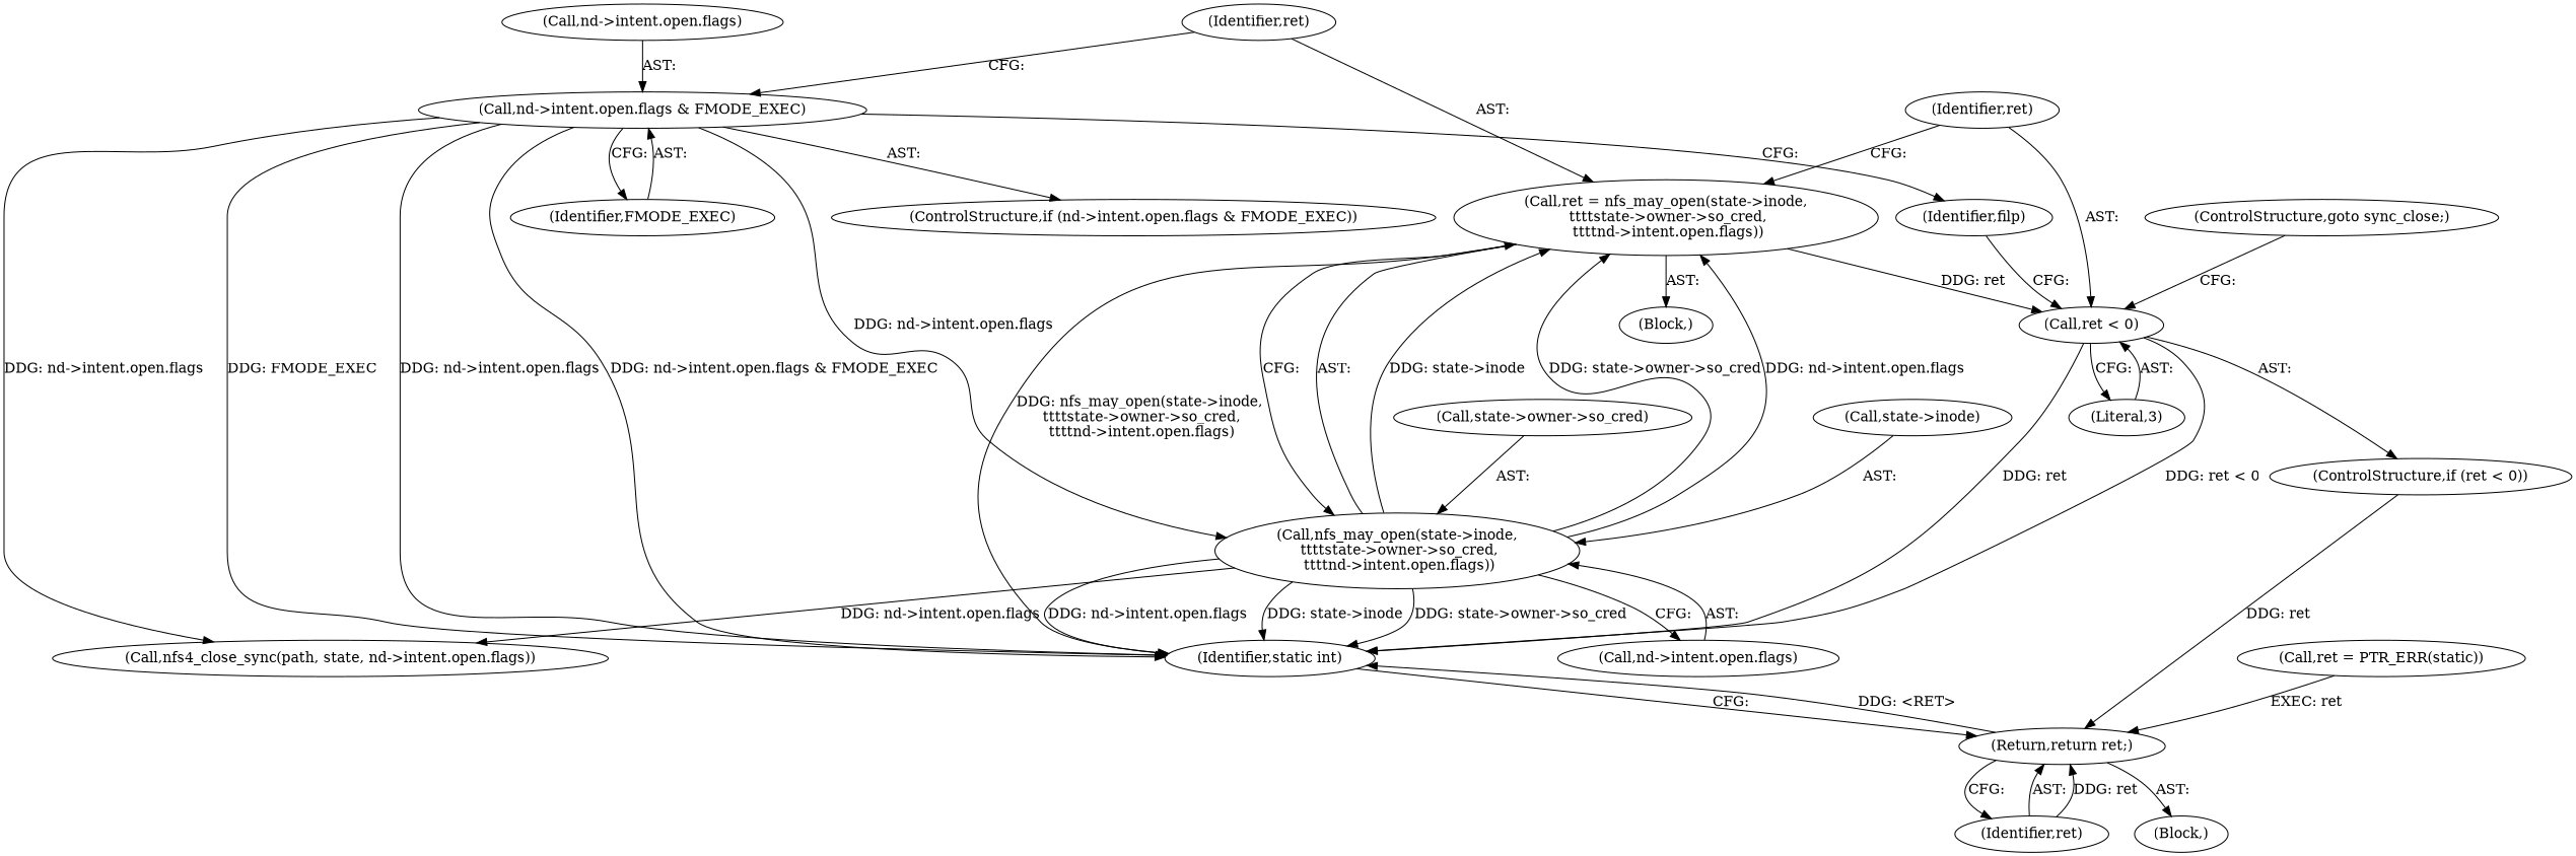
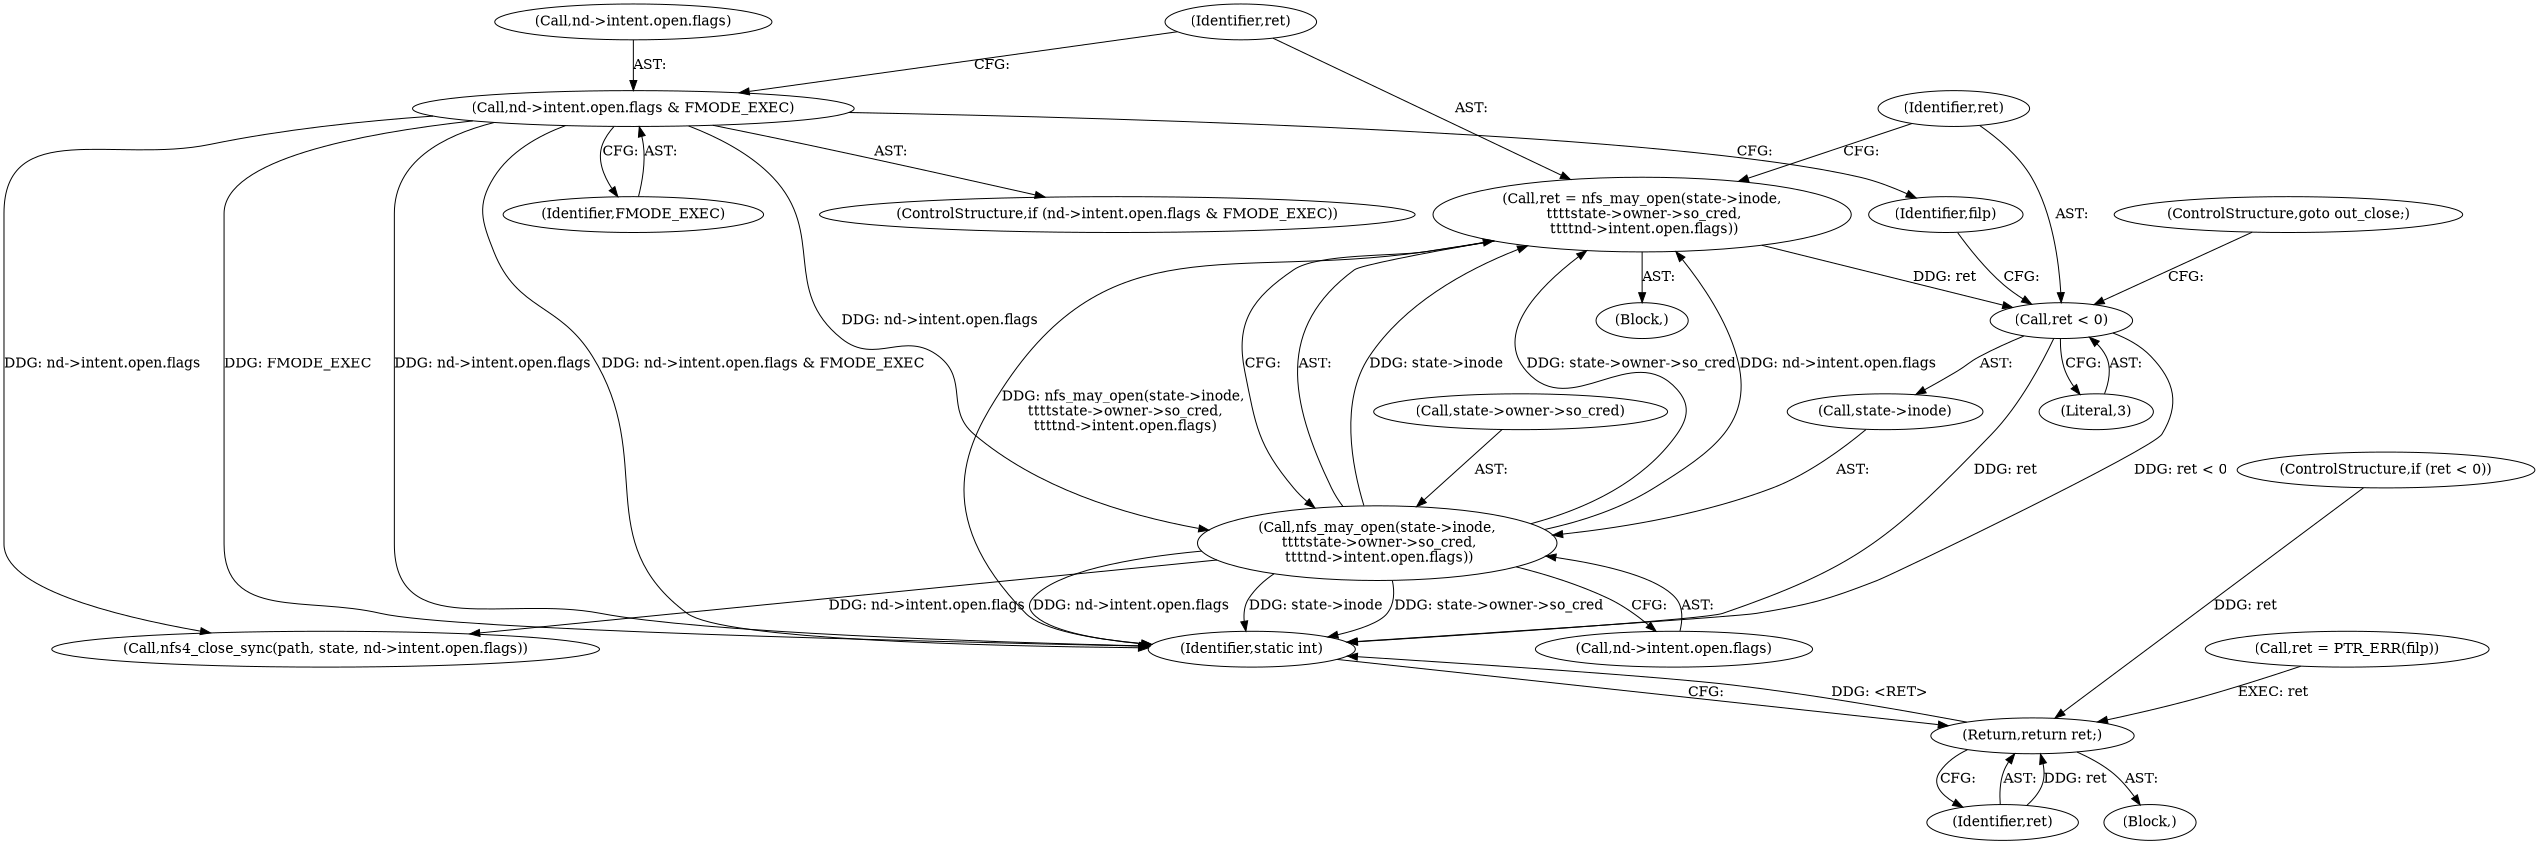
  digraph {
    n1 [label="(Call,ret = nfs_may_open(state->inode,\n \t\t\t\tstate->owner->so_cred,\n \t\t\t\tnd->intent.open.flags))"]
    n2 [label="(Call,nfs_may_open(state->inode,\n \t\t\t\tstate->owner->so_cred,\n \t\t\t\tnd->intent.open.flags))"]
    n3 [label="(Call,ret < 0)"]
    n4 [label="(Block,)"]
    n5 [label="(Identifier,static int)"]
    n6 [label="(Call,nd->intent.open.flags)"]
    n7 [label="(Call,nfs4_close_sync(path, state, nd->intent.open.flags))"]
    n8 [label="(Literal,3)"]
    n9 [label="(ControlStructure,if (ret < 0))"]
    n10 [label="(Return,return ret;)"]
    n11 [label="(Call,nd->intent.open.flags & FMODE_EXEC)"]
    n12 [label="(Identifier,FMODE_EXEC)"]
    n13 [label="(ControlStructure,if (nd->intent.open.flags & FMODE_EXEC))"]
    n14 [label="(Identifier,filp)"]
    n15 [label="(Identifier,ret)"]
    n16 [label="(Block,)"]
-   n17 [label="(ControlStructure,goto sync_close;)"]
+   n17 [label="(ControlStructure,goto out_close;)"]
    n18 [label="(Identifier,ret)"]
    n19 [label="(Call,state->inode)"]
-   n20 [label="(Call,ret = PTR_ERR(static))"]
+   n20 [label="(Call,ret = PTR_ERR(filp))"]
    n21 [label="(Call,state->owner->so_cred)"]
    n22 [label="(Call,nd->intent.open.flags)"]
    n23 [label="(Identifier,ret)"]
    n1 -> n2 [label="CFG: "]
    n1 -> n3 [label="DDG: ret"]
    n1 -> n4 [label="AST: "]
    n1 -> n5 [label="DDG: nfs_may_open(state->inode,\n \t\t\t\tstate->owner->so_cred,\n \t\t\t\tnd->intent.open.flags)"]
    n2 -> n1 [label="AST: "]
    n2 -> n1 [label="DDG: state->inode"]
    n2 -> n1 [label="DDG: state->owner->so_cred"]
    n2 -> n1 [label="DDG: nd->intent.open.flags"]
    n2 -> n5 [label="DDG: state->owner->so_cred"]
    n2 -> n5 [label="DDG: nd->intent.open.flags"]
    n2 -> n5 [label="DDG: state->inode"]
    n2 -> n6 [label="CFG: "]
    n2 -> n7 [label="DDG: nd->intent.open.flags"]
    n3 -> n5 [label="DDG: ret"]
    n3 -> n5 [label="DDG: ret < 0"]
    n3 -> n8 [label="CFG: "]
-   n3 -> n9 [label="AST: "]
+   n3 -> n19 [label="AST: "]
    n5 -> n10 [label="CFG: "]
    n6 -> n2 [label="AST: "]
    n8 -> n3 [label="AST: "]
    n9 -> n10 [label="DDG: ret"]
    n10 -> n5 [label="DDG: <RET>"]
    n10 -> n15 [label="CFG: "]
    n10 -> n16 [label="AST: "]
    n11 -> n2 [label="DDG: nd->intent.open.flags"]
    n11 -> n5 [label="DDG: FMODE_EXEC"]
    n11 -> n5 [label="DDG: nd->intent.open.flags"]
    n11 -> n5 [label="DDG: nd->intent.open.flags & FMODE_EXEC"]
    n11 -> n7 [label="DDG: nd->intent.open.flags"]
    n11 -> n12 [label="CFG: "]
    n11 -> n13 [label="AST: "]
    n11 -> n14 [label="CFG: "]
    n12 -> n11 [label="AST: "]
    n14 -> n3 [label="CFG: "]
    n15 -> n10 [label="AST: "]
    n15 -> n10 [label="DDG: ret"]
    n17 -> n3 [label="CFG: "]
    n18 -> n1 [label="CFG: "]
    n18 -> n3 [label="AST: "]
    n19 -> n2 [label="AST: "]
    n20 -> n10 [label="EXEC: ret"]
    n21 -> n2 [label="AST: "]
    n22 -> n11 [label="AST: "]
    n23 -> n1 [label="AST: "]
    n23 -> n11 [label="CFG: "]
  }
